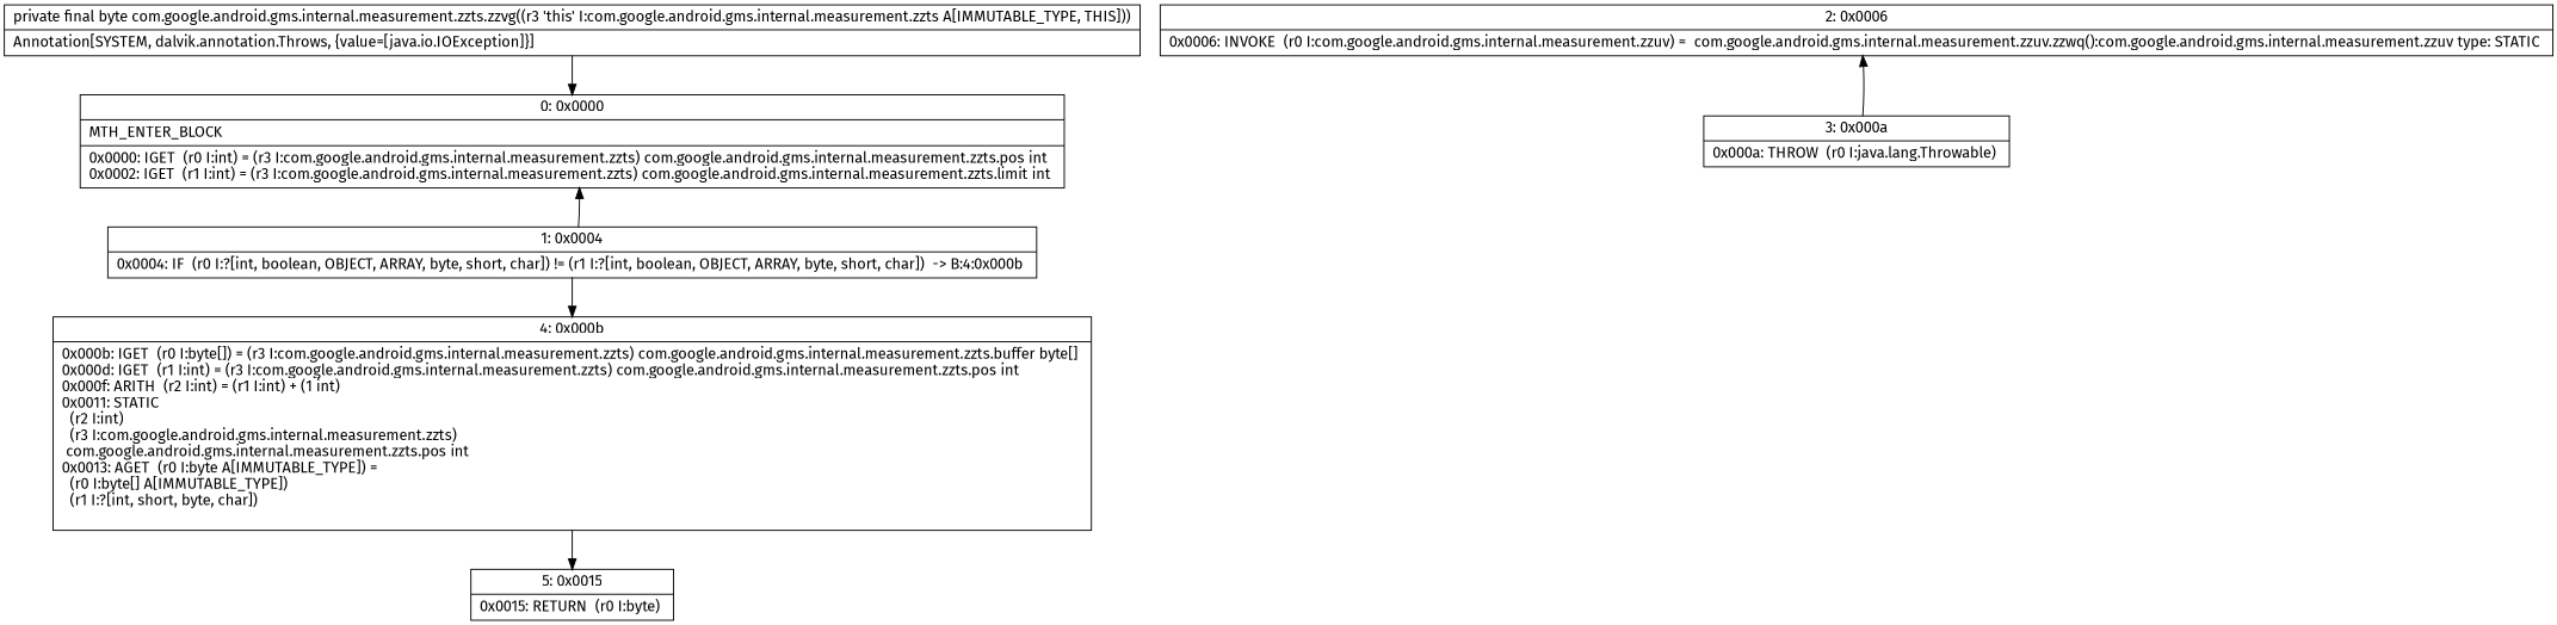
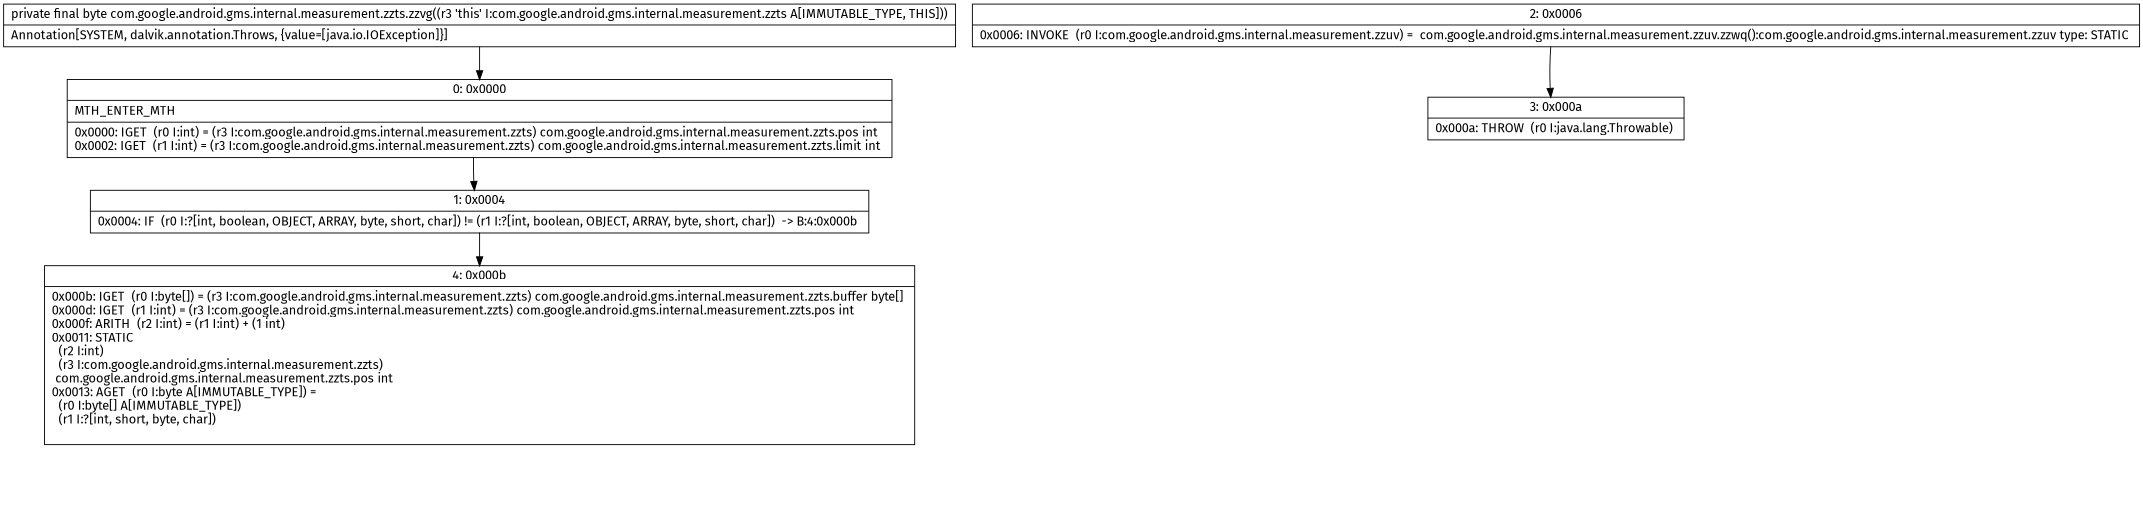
  digraph {
    fontname="Fira Sans"
    node [fontname="Fira Sans" shape=record]
    edge [fontname="Fira Sans"]
-   n1 [label="{0\:\ 0x0000|MTH_ENTER_BLOCK\l|0x0000: IGET  (r0 I:int) = (r3 I:com.google.android.gms.internal.measurement.zzts) com.google.android.gms.internal.measurement.zzts.pos int \l0x0002: IGET  (r1 I:int) = (r3 I:com.google.android.gms.internal.measurement.zzts) com.google.android.gms.internal.measurement.zzts.limit int \l}"]
+   n1 [label="{0\:\ 0x0000|MTH_ENTER_MTH\l|0x0000: IGET  (r0 I:int) = (r3 I:com.google.android.gms.internal.measurement.zzts) com.google.android.gms.internal.measurement.zzts.pos int \l0x0002: IGET  (r1 I:int) = (r3 I:com.google.android.gms.internal.measurement.zzts) com.google.android.gms.internal.measurement.zzts.limit int \l}"]
    n2 [label="{1\:\ 0x0004|0x0004: IF  (r0 I:?[int, boolean, OBJECT, ARRAY, byte, short, char]) != (r1 I:?[int, boolean, OBJECT, ARRAY, byte, short, char])  \-\> B:4:0x000b \l}"]
    n3 [label="{4\:\ 0x000b|0x000b: IGET  (r0 I:byte[]) = (r3 I:com.google.android.gms.internal.measurement.zzts) com.google.android.gms.internal.measurement.zzts.buffer byte[] \l0x000d: IGET  (r1 I:int) = (r3 I:com.google.android.gms.internal.measurement.zzts) com.google.android.gms.internal.measurement.zzts.pos int \l0x000f: ARITH  (r2 I:int) = (r1 I:int) + (1 int) \l0x0011: STATIC  \l  (r2 I:int)\l  (r3 I:com.google.android.gms.internal.measurement.zzts)\l com.google.android.gms.internal.measurement.zzts.pos int \l0x0013: AGET  (r0 I:byte A[IMMUTABLE_TYPE]) = \l  (r0 I:byte[] A[IMMUTABLE_TYPE])\l  (r1 I:?[int, short, byte, char])\l \l}"]
    n4 [label="{2\:\ 0x0006|0x0006: INVOKE  (r0 I:com.google.android.gms.internal.measurement.zzuv) =  com.google.android.gms.internal.measurement.zzuv.zzwq():com.google.android.gms.internal.measurement.zzuv type: STATIC \l}"]
    n5 [label="{3\:\ 0x000a|0x000a: THROW  (r0 I:java.lang.Throwable) \l}"]
-   n6 [label="{5\:\ 0x0015|0x0015: RETURN  (r0 I:byte) \l}"]
    n7 [label="{private final byte com.google.android.gms.internal.measurement.zzts.zzvg((r3 'this' I:com.google.android.gms.internal.measurement.zzts A[IMMUTABLE_TYPE, THIS]))  | Annotation[SYSTEM, dalvik.annotation.Throws, \{value=[java.io.IOException]\}]\l}"]
-   n2 -> n1
+   n1 -> n2
    n2 -> n3
-   n3 -> n6
-   n5 -> n4
+   n4 -> n5
    n7 -> n1
  }
